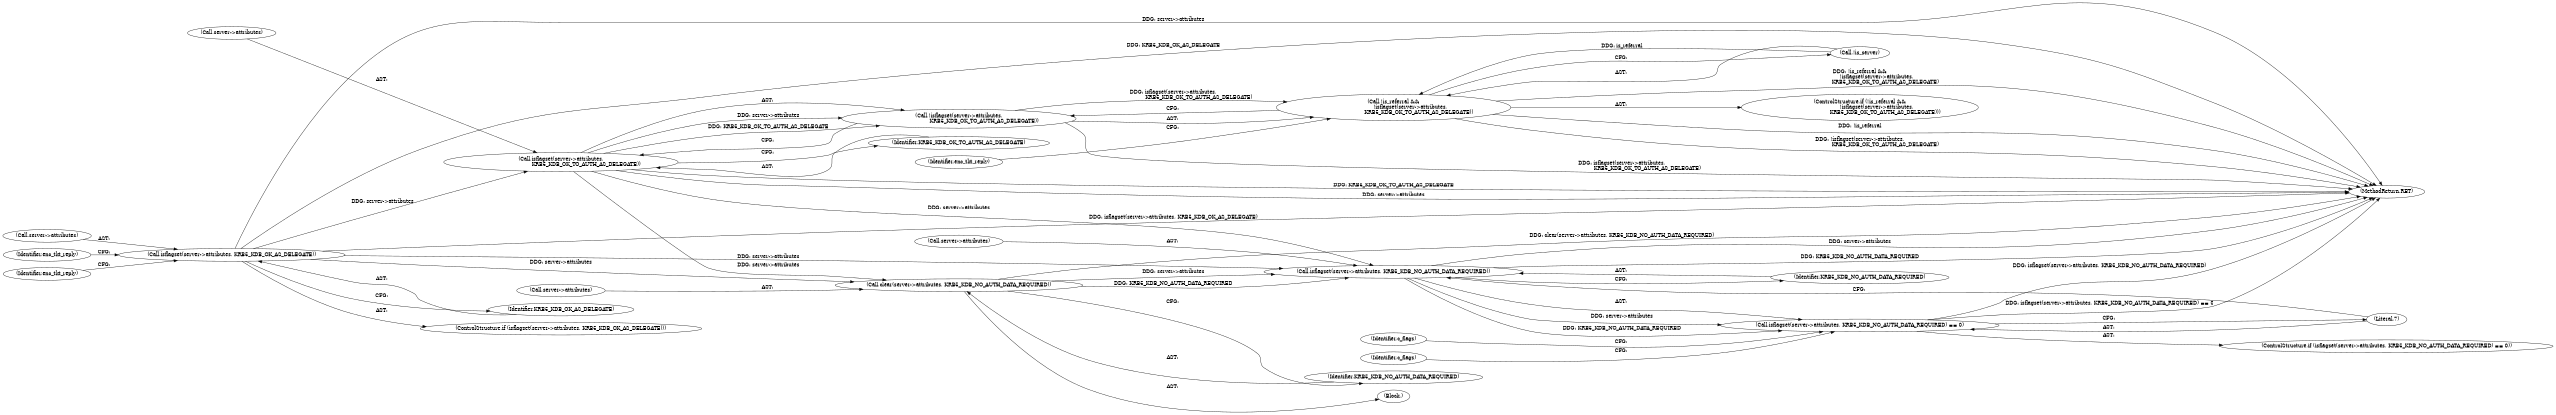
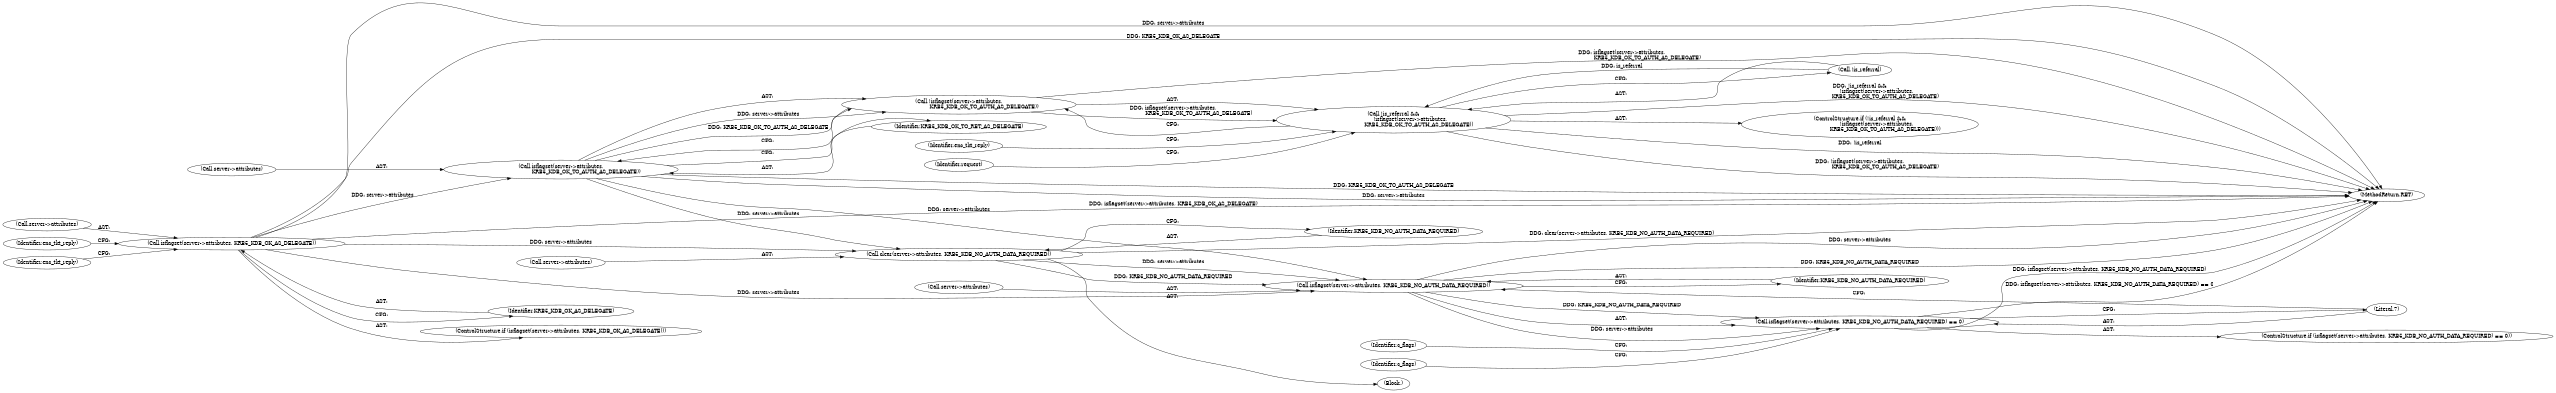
  digraph {
    rankdir=LR
    n1 [label="(Call,isflagset(server->attributes, KRB5_KDB_OK_AS_DELEGATE))"]
    n2 [label="(Call,isflagset(server->attributes,\n                                KRB5_KDB_OK_TO_AUTH_AS_DELEGATE))"]
    n3 [label="(Call,clear(server->attributes, KRB5_KDB_NO_AUTH_DATA_REQUIRED))"]
    n4 [label="(Call,isflagset(server->attributes, KRB5_KDB_NO_AUTH_DATA_REQUIRED))"]
    n5 [label="(ControlStructure,if (isflagset(server->attributes, KRB5_KDB_OK_AS_DELEGATE)))"]
    n6 [label="(Identifier,KRB5_KDB_OK_AS_DELEGATE)"]
    n7 [label="(MethodReturn,RET)"]
    n8 [label="(Call,!isflagset(server->attributes,\n                                KRB5_KDB_OK_TO_AUTH_AS_DELEGATE))"]
-   n9 [label="(Identifier,KRB5_KDB_OK_TO_AUTH_AS_DELEGATE)"]
+   n9 [label="(Identifier,KRB5_KDB_OK_TO_RET_AS_DELEGATE)"]
    n10 [label="(Block,)"]
    n11 [label="(Identifier,KRB5_KDB_NO_AUTH_DATA_REQUIRED)"]
    n12 [label="(Call,isflagset(server->attributes, KRB5_KDB_NO_AUTH_DATA_REQUIRED) == 0)"]
    n13 [label="(Identifier,KRB5_KDB_NO_AUTH_DATA_REQUIRED)"]
    n14 [label="(Call,!is_referral &&\n                     !isflagset(server->attributes,\n                                KRB5_KDB_OK_TO_AUTH_AS_DELEGATE))"]
    n15 [label="(ControlStructure,if (!is_referral &&\n                     !isflagset(server->attributes,\n                                KRB5_KDB_OK_TO_AUTH_AS_DELEGATE)))"]
-   n16 [label="(Call,!is_server)"]
+   n16 [label="(Call,!is_referral)"]
    n17 [label="(Literal,7)"]
    n18 [label="(ControlStructure,if (isflagset(server->attributes, KRB5_KDB_NO_AUTH_DATA_REQUIRED) == 0))"]
    n19 [label="(Call,server->attributes)"]
    n20 [label="(Identifier,enc_tkt_reply)"]
    n21 [label="(Call,server->attributes)"]
+   n22 [label="(Identifier,request)"]
    n23 [label="(Identifier,c_flags)"]
    n24 [label="(Call,server->attributes)"]
    n25 [label="(Identifier,c_flags)"]
    n26 [label="(Call,server->attributes)"]
    n27 [label="(Identifier,enc_tkt_reply)"]
    n28 [label="(Identifier,enc_tkt_reply)"]
    n1 -> n2 [label="DDG: server->attributes"]
    n1 -> n3 [label="DDG: server->attributes"]
    n1 -> n4 [label="DDG: server->attributes"]
    n1 -> n5 [label="AST: "]
    n1 -> n6 [label="CFG: "]
    n1 -> n7 [label="DDG: server->attributes"]
    n1 -> n7 [label="DDG: KRB5_KDB_OK_AS_DELEGATE"]
    n1 -> n7 [label="DDG: isflagset(server->attributes, KRB5_KDB_OK_AS_DELEGATE)"]
    n2 -> n3 [label="DDG: server->attributes"]
    n2 -> n4 [label="DDG: server->attributes"]
    n2 -> n7 [label="DDG: KRB5_KDB_OK_TO_AUTH_AS_DELEGATE"]
    n2 -> n7 [label="DDG: server->attributes"]
    n2 -> n8 [label="AST: "]
    n2 -> n8 [label="DDG: server->attributes"]
    n2 -> n8 [label="DDG: KRB5_KDB_OK_TO_AUTH_AS_DELEGATE"]
    n2 -> n9 [label="CFG: "]
    n3 -> n4 [label="DDG: server->attributes"]
    n3 -> n4 [label="DDG: KRB5_KDB_NO_AUTH_DATA_REQUIRED"]
    n3 -> n7 [label="DDG: clear(server->attributes, KRB5_KDB_NO_AUTH_DATA_REQUIRED)"]
    n3 -> n10 [label="AST: "]
    n3 -> n11 [label="CFG: "]
    n4 -> n7 [label="DDG: server->attributes"]
    n4 -> n7 [label="DDG: KRB5_KDB_NO_AUTH_DATA_REQUIRED"]
    n4 -> n12 [label="AST: "]
    n4 -> n12 [label="DDG: server->attributes"]
    n4 -> n12 [label="DDG: KRB5_KDB_NO_AUTH_DATA_REQUIRED"]
    n4 -> n13 [label="CFG: "]
    n6 -> n1 [label="AST: "]
    n8 -> n2 [label="CFG: "]
    n8 -> n7 [label="DDG: isflagset(server->attributes,\n                                KRB5_KDB_OK_TO_AUTH_AS_DELEGATE)"]
    n8 -> n14 [label="AST: "]
    n8 -> n14 [label="DDG: isflagset(server->attributes,\n                                KRB5_KDB_OK_TO_AUTH_AS_DELEGATE)"]
    n9 -> n2 [label="AST: "]
    n11 -> n3 [label="AST: "]
    n12 -> n7 [label="DDG: isflagset(server->attributes, KRB5_KDB_NO_AUTH_DATA_REQUIRED)"]
    n12 -> n7 [label="DDG: isflagset(server->attributes, KRB5_KDB_NO_AUTH_DATA_REQUIRED) == 0"]
    n12 -> n17 [label="CFG: "]
    n12 -> n18 [label="AST: "]
    n13 -> n4 [label="AST: "]
    n14 -> n7 [label="DDG: !is_referral &&\n                     !isflagset(server->attributes,\n                                KRB5_KDB_OK_TO_AUTH_AS_DELEGATE)"]
    n14 -> n7 [label="DDG: !is_referral"]
    n14 -> n7 [label="DDG: !isflagset(server->attributes,\n                                KRB5_KDB_OK_TO_AUTH_AS_DELEGATE)"]
    n14 -> n8 [label="CFG: "]
    n14 -> n15 [label="AST: "]
    n14 -> n16 [label="CFG: "]
    n16 -> n14 [label="AST: "]
    n16 -> n14 [label="DDG: is_referral"]
    n17 -> n4 [label="CFG: "]
    n17 -> n12 [label="AST: "]
    n19 -> n4 [label="AST: "]
    n20 -> n14 [label="CFG: "]
    n21 -> n1 [label="AST: "]
+   n22 -> n14 [label="CFG: "]
    n23 -> n12 [label="CFG: "]
    n24 -> n2 [label="AST: "]
    n25 -> n12 [label="CFG: "]
    n26 -> n3 [label="AST: "]
    n27 -> n1 [label="CFG: "]
    n28 -> n1 [label="CFG: "]
  }
